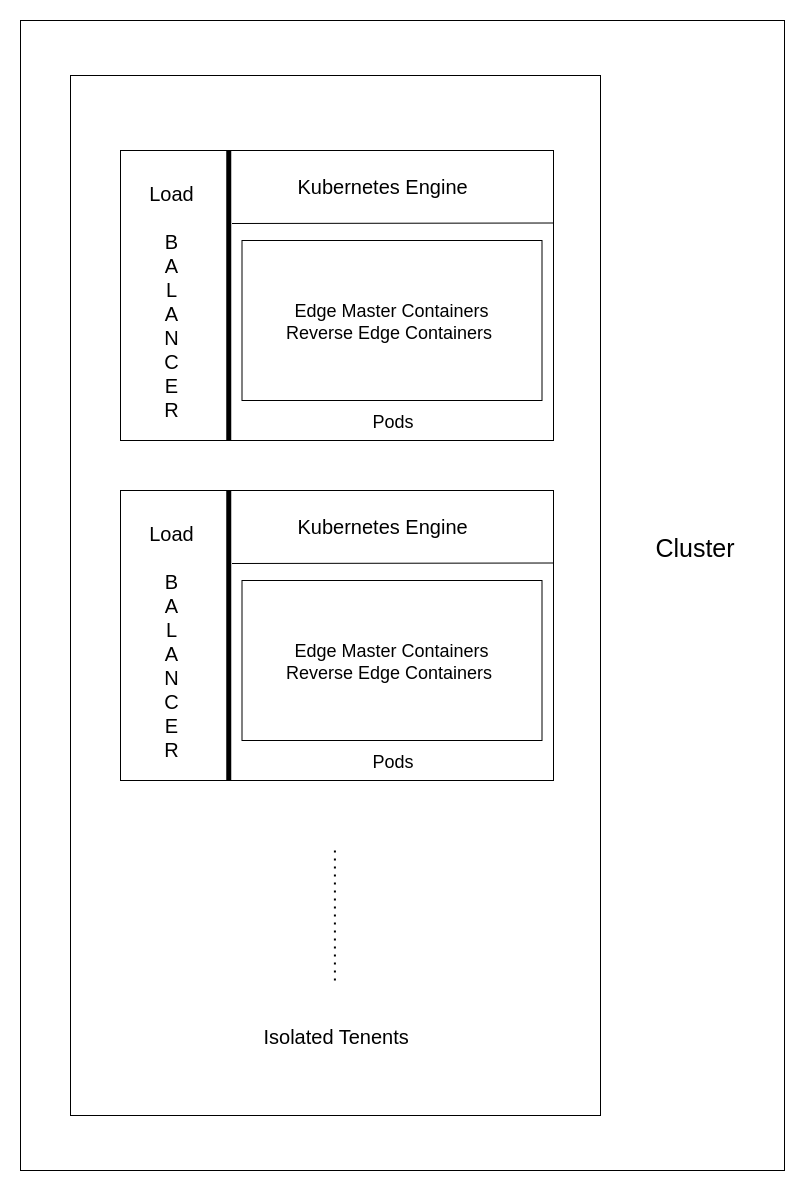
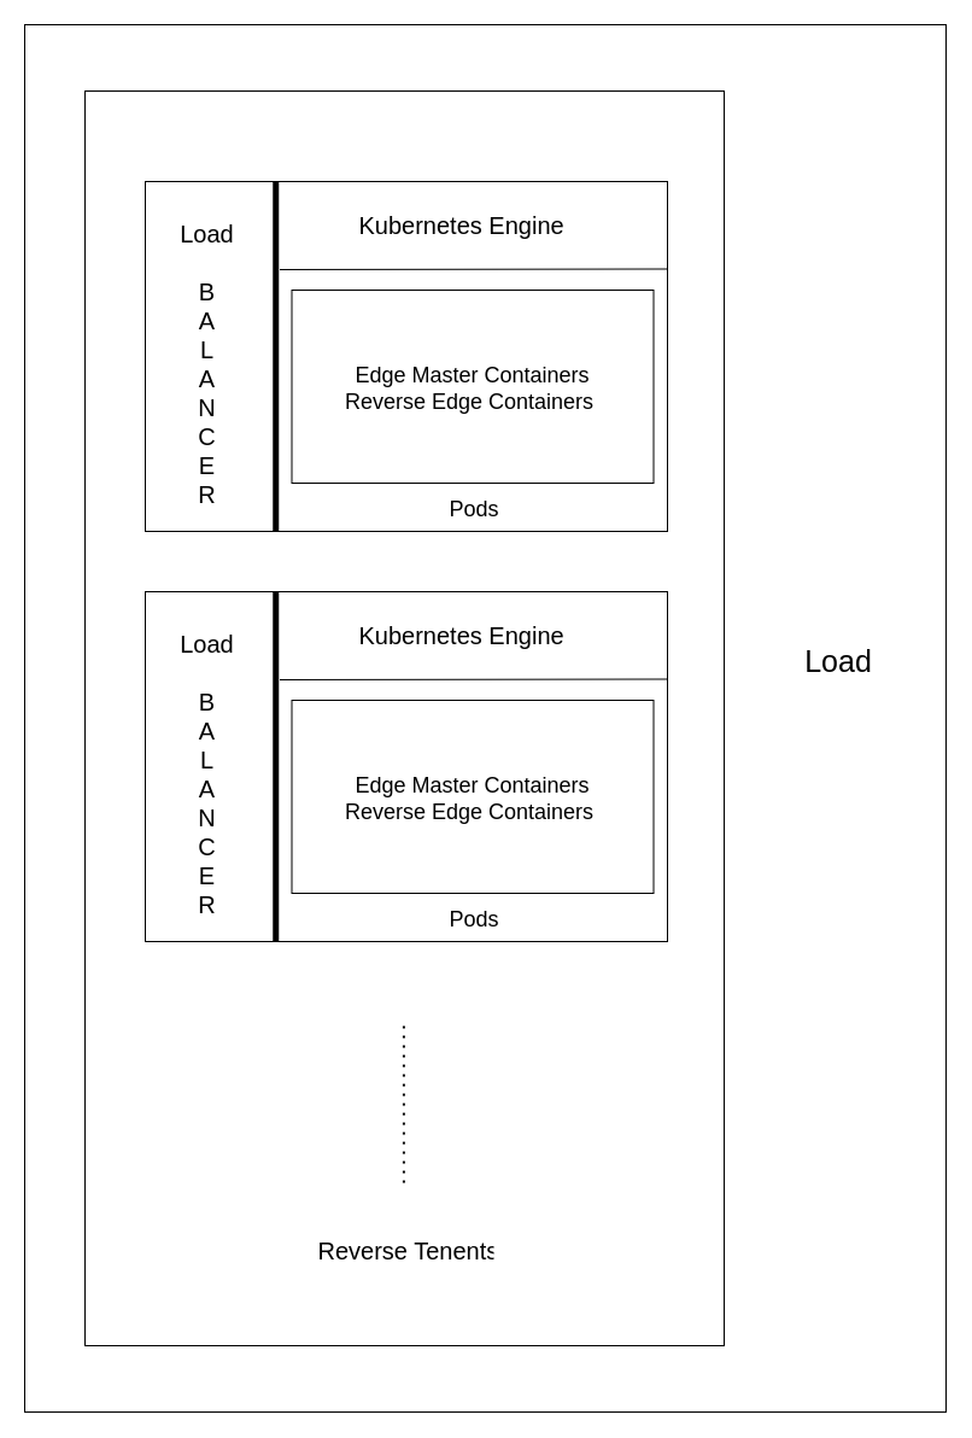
  <mxCell id="0" />
  <mxCell id="1" parent="0" />
  <mxCell id="2" value="" style="rounded=0;whiteSpace=wrap;html=1;" vertex="1" parent="1"><mxGeometry x="20" y="20" width="764" height="1150" as="geometry" /></mxCell>
  <mxCell id="3" value="" style="rounded=0;whiteSpace=wrap;html=1;" parent="1" vertex="1"><mxGeometry x="70" y="75" width="530" height="1040" as="geometry" /></mxCell>
  <mxCell id="4" value="" style="endArrow=none;dashed=1;html=1;dashPattern=1 3;strokeWidth=2;" parent="1" edge="1"><mxGeometry width="50" height="50" relative="1" as="geometry"><mxPoint x="334.41" y="980" as="sourcePoint" /><mxPoint x="334.41" y="850" as="targetPoint" /></mxGeometry></mxCell>
- <mxCell id="5" value="Isolated Tenents" style="text;strokeColor=none;fillColor=none;align=left;verticalAlign=middle;spacingLeft=4;spacingRight=4;overflow=hidden;points=[[0,0.5],[1,0.5]];portConstraint=eastwest;rotatable=0;fontSize=20;" parent="1" vertex="1"><mxGeometry x="257.5" y="1020" width="155" height="30" as="geometry" /></mxCell>
+ <mxCell id="5" value="Reverse Tenents" style="text;strokeColor=none;fillColor=none;align=left;verticalAlign=middle;spacingLeft=4;spacingRight=4;overflow=hidden;points=[[0,0.5],[1,0.5]];portConstraint=eastwest;rotatable=0;fontSize=20;" parent="1" vertex="1"><mxGeometry x="257.5" y="1020" width="155" height="30" as="geometry" /></mxCell>
  <mxCell id="6" value="" style="group" parent="1" vertex="1" connectable="0"><mxGeometry x="120" y="150" width="433" height="290" as="geometry" /></mxCell>
  <mxCell id="7" value="" style="rounded=0;whiteSpace=wrap;html=1;" parent="6" vertex="1"><mxGeometry width="433" height="290" as="geometry" /></mxCell>
  <mxCell id="8" value="" style="endArrow=none;html=1;entryX=0.25;entryY=0;entryDx=0;entryDy=0;exitX=0.25;exitY=1;exitDx=0;exitDy=0;strokeWidth=5;" parent="6" source="7" target="7" edge="1"><mxGeometry width="50" height="50" relative="1" as="geometry"><mxPoint x="108.5" y="270" as="sourcePoint" /><mxPoint x="108.5" y="20" as="targetPoint" /></mxGeometry></mxCell>
  <mxCell id="9" value="Load&#10;&#10;B&#10;A&#10;L&#10;A&#10;N&#10;C&#10;E&#10;R" style="text;strokeColor=none;fillColor=none;align=center;verticalAlign=middle;spacingLeft=4;spacingRight=4;overflow=hidden;points=[[0,0.5],[1,0.5]];portConstraint=eastwest;rotatable=0;fontSize=20;" parent="6" vertex="1"><mxGeometry x="11.5" y="20" width="80" height="260" as="geometry" /></mxCell>
  <mxCell id="10" value="Kubernetes Engine" style="text;strokeColor=none;fillColor=none;align=left;verticalAlign=middle;spacingLeft=4;spacingRight=4;overflow=hidden;points=[[0,0.5],[1,0.5]];portConstraint=eastwest;rotatable=0;fontSize=20;" parent="6" vertex="1"><mxGeometry x="171.5" y="20" width="182.5" height="30" as="geometry" /></mxCell>
  <mxCell id="11" value="" style="endArrow=none;html=1;fontSize=20;entryX=1;entryY=0.25;entryDx=0;entryDy=0;" parent="6" target="7" edge="1"><mxGeometry width="50" height="50" relative="1" as="geometry"><mxPoint x="111.5" y="73" as="sourcePoint" /><mxPoint x="61.5" y="50" as="targetPoint" /></mxGeometry></mxCell>
  <mxCell id="12" value="" style="rounded=0;whiteSpace=wrap;html=1;fontSize=20;" parent="6" vertex="1"><mxGeometry x="121.5" y="90" width="300" height="160" as="geometry" /></mxCell>
  <mxCell id="13" value="Pods" style="text;strokeColor=none;fillColor=none;align=left;verticalAlign=middle;spacingLeft=4;spacingRight=4;overflow=hidden;points=[[0,0.5],[1,0.5]];portConstraint=eastwest;rotatable=0;fontSize=18;" parent="6" vertex="1"><mxGeometry x="246.5" y="255" width="50" height="30" as="geometry" /></mxCell>
  <mxCell id="14" value="Edge Master Containers&#10;Reverse Edge Containers " style="text;strokeColor=none;fillColor=none;align=center;verticalAlign=middle;spacingLeft=4;spacingRight=4;overflow=hidden;points=[[0,0.5],[1,0.5]];portConstraint=eastwest;rotatable=0;fontSize=18;" parent="6" vertex="1"><mxGeometry x="161.5" y="120" width="220" height="100" as="geometry" /></mxCell>
- <mxCell id="15" value="Cluster" style="text;strokeColor=none;fillColor=none;align=center;verticalAlign=middle;spacingLeft=4;spacingRight=4;overflow=hidden;points=[[0,0.5],[1,0.5]];portConstraint=eastwest;rotatable=0;fontSize=25;" parent="1" vertex="1"><mxGeometry x="630" y="500" width="130" height="90" as="geometry" /></mxCell>
+ <mxCell id="15" value="Load" style="text;strokeColor=none;fillColor=none;align=center;verticalAlign=middle;spacingLeft=4;spacingRight=4;overflow=hidden;points=[[0,0.5],[1,0.5]];portConstraint=eastwest;rotatable=0;fontSize=25;" parent="1" vertex="1"><mxGeometry x="630" y="500" width="130" height="90" as="geometry" /></mxCell>
  <mxCell id="16" value="" style="group" parent="1" vertex="1" connectable="0"><mxGeometry x="120" y="490" width="433" height="290" as="geometry" /></mxCell>
  <mxCell id="17" value="" style="rounded=0;whiteSpace=wrap;html=1;" parent="16" vertex="1"><mxGeometry width="433" height="290" as="geometry" /></mxCell>
  <mxCell id="18" value="" style="endArrow=none;html=1;entryX=0.25;entryY=0;entryDx=0;entryDy=0;exitX=0.25;exitY=1;exitDx=0;exitDy=0;strokeWidth=5;" parent="16" source="17" target="17" edge="1"><mxGeometry width="50" height="50" relative="1" as="geometry"><mxPoint x="108.5" y="270" as="sourcePoint" /><mxPoint x="108.5" y="20" as="targetPoint" /></mxGeometry></mxCell>
  <mxCell id="19" value="Load&#10;&#10;B&#10;A&#10;L&#10;A&#10;N&#10;C&#10;E&#10;R" style="text;strokeColor=none;fillColor=none;align=center;verticalAlign=middle;spacingLeft=4;spacingRight=4;overflow=hidden;points=[[0,0.5],[1,0.5]];portConstraint=eastwest;rotatable=0;fontSize=20;" parent="16" vertex="1"><mxGeometry x="11.5" y="20" width="80" height="260" as="geometry" /></mxCell>
  <mxCell id="20" value="Kubernetes Engine" style="text;strokeColor=none;fillColor=none;align=left;verticalAlign=middle;spacingLeft=4;spacingRight=4;overflow=hidden;points=[[0,0.5],[1,0.5]];portConstraint=eastwest;rotatable=0;fontSize=20;" parent="16" vertex="1"><mxGeometry x="171.5" y="20" width="182.5" height="30" as="geometry" /></mxCell>
  <mxCell id="21" value="" style="endArrow=none;html=1;fontSize=20;entryX=1;entryY=0.25;entryDx=0;entryDy=0;" parent="16" target="17" edge="1"><mxGeometry width="50" height="50" relative="1" as="geometry"><mxPoint x="111.5" y="73" as="sourcePoint" /><mxPoint x="61.5" y="50" as="targetPoint" /></mxGeometry></mxCell>
  <mxCell id="22" value="" style="rounded=0;whiteSpace=wrap;html=1;fontSize=20;" parent="16" vertex="1"><mxGeometry x="121.5" y="90" width="300" height="160" as="geometry" /></mxCell>
  <mxCell id="23" value="Pods" style="text;strokeColor=none;fillColor=none;align=left;verticalAlign=middle;spacingLeft=4;spacingRight=4;overflow=hidden;points=[[0,0.5],[1,0.5]];portConstraint=eastwest;rotatable=0;fontSize=18;" parent="16" vertex="1"><mxGeometry x="246.5" y="255" width="50" height="30" as="geometry" /></mxCell>
  <mxCell id="24" value="Edge Master Containers&#10;Reverse Edge Containers " style="text;strokeColor=none;fillColor=none;align=center;verticalAlign=middle;spacingLeft=4;spacingRight=4;overflow=hidden;points=[[0,0.5],[1,0.5]];portConstraint=eastwest;rotatable=0;fontSize=18;" parent="16" vertex="1"><mxGeometry x="161.5" y="120" width="220" height="100" as="geometry" /></mxCell>
